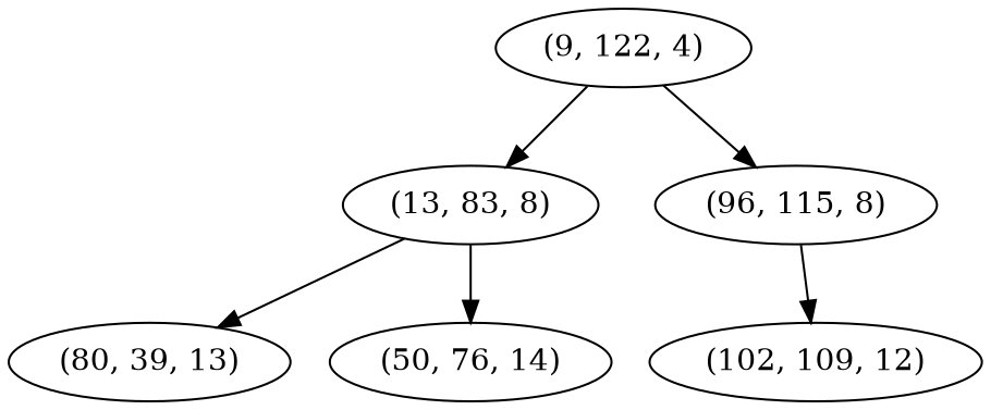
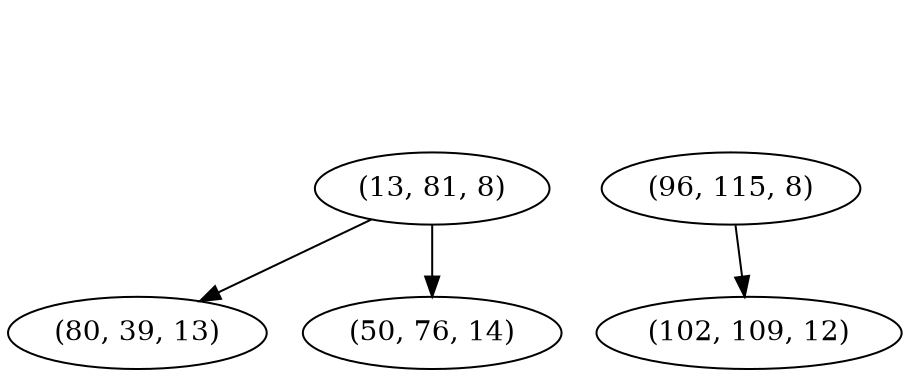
  digraph {
-   "(9, 122, 4)"
-   "(13, 83, 8)"
+   "(13, 83, 8)" [label="(13, 81, 8)"]
    "(96, 115, 8)"
    n4 [label="(80, 39, 13)"]
    n5 [label="(50, 76, 14)"]
    "(102, 109, 12)"
-   "(9, 122, 4)" -> "(13, 83, 8)"
-   "(9, 122, 4)" -> "(96, 115, 8)"
    "(13, 83, 8)" -> n4
    "(13, 83, 8)" -> n5
    "(96, 115, 8)" -> "(102, 109, 12)"
  }
